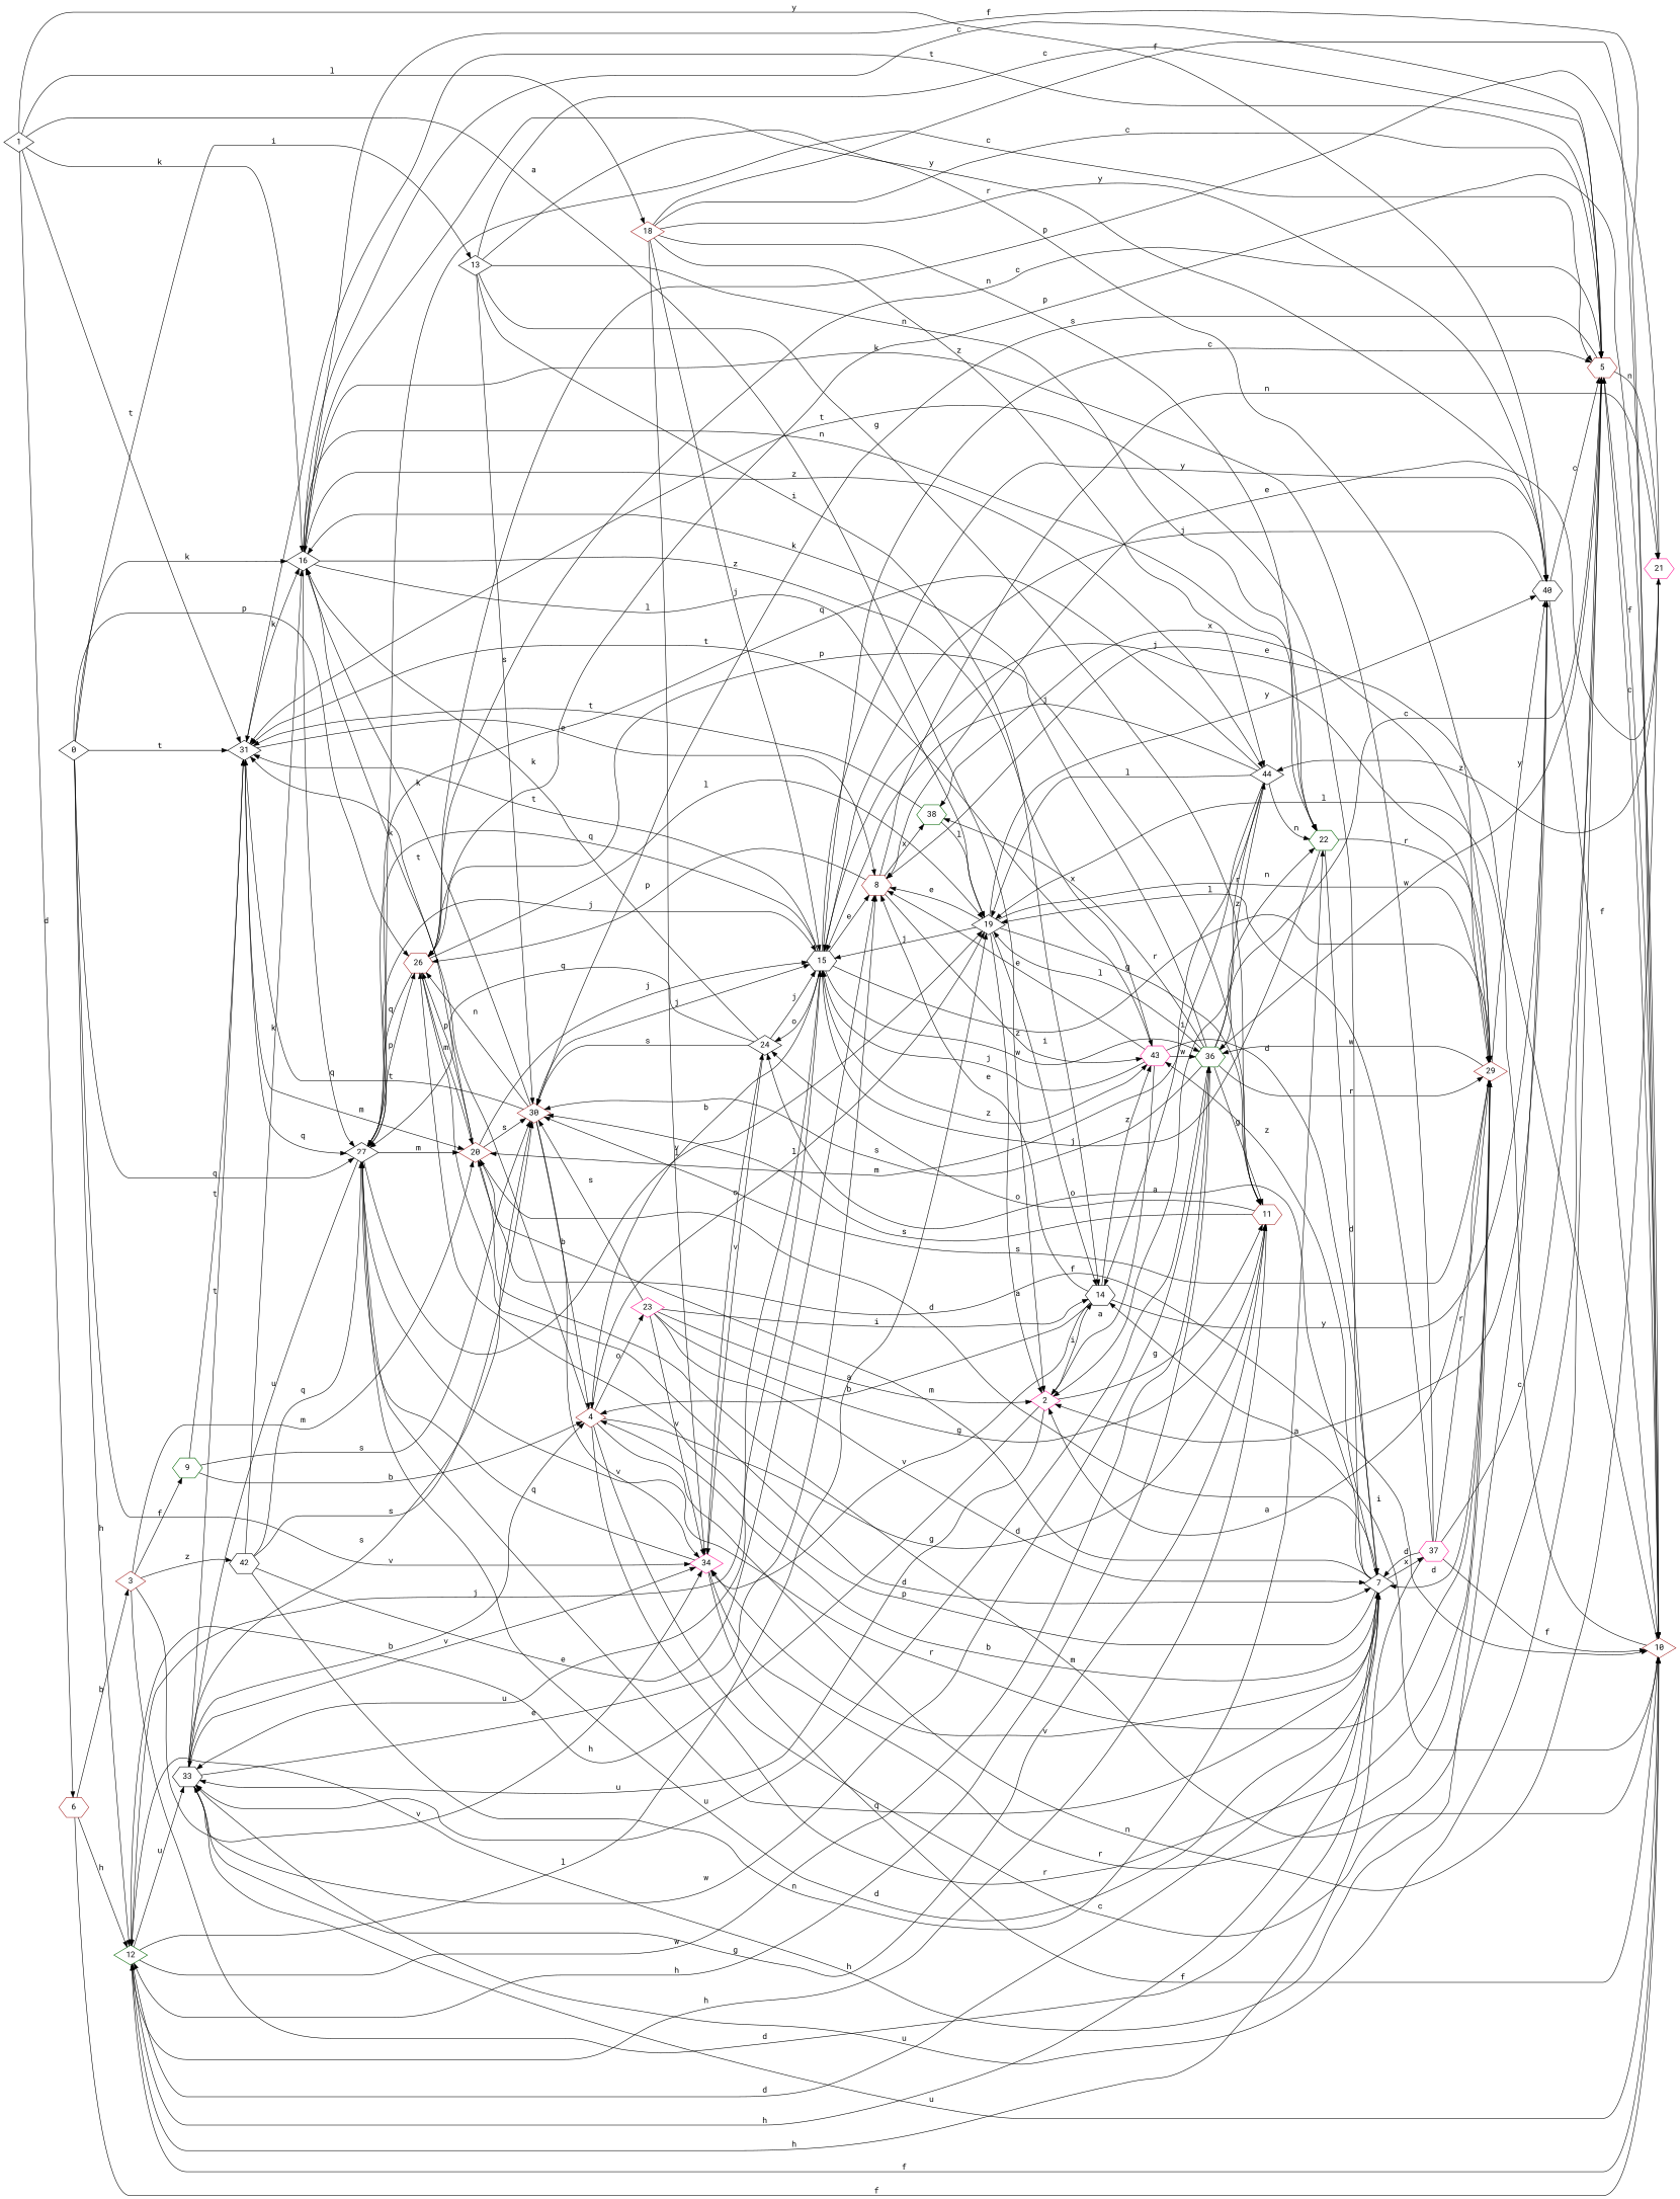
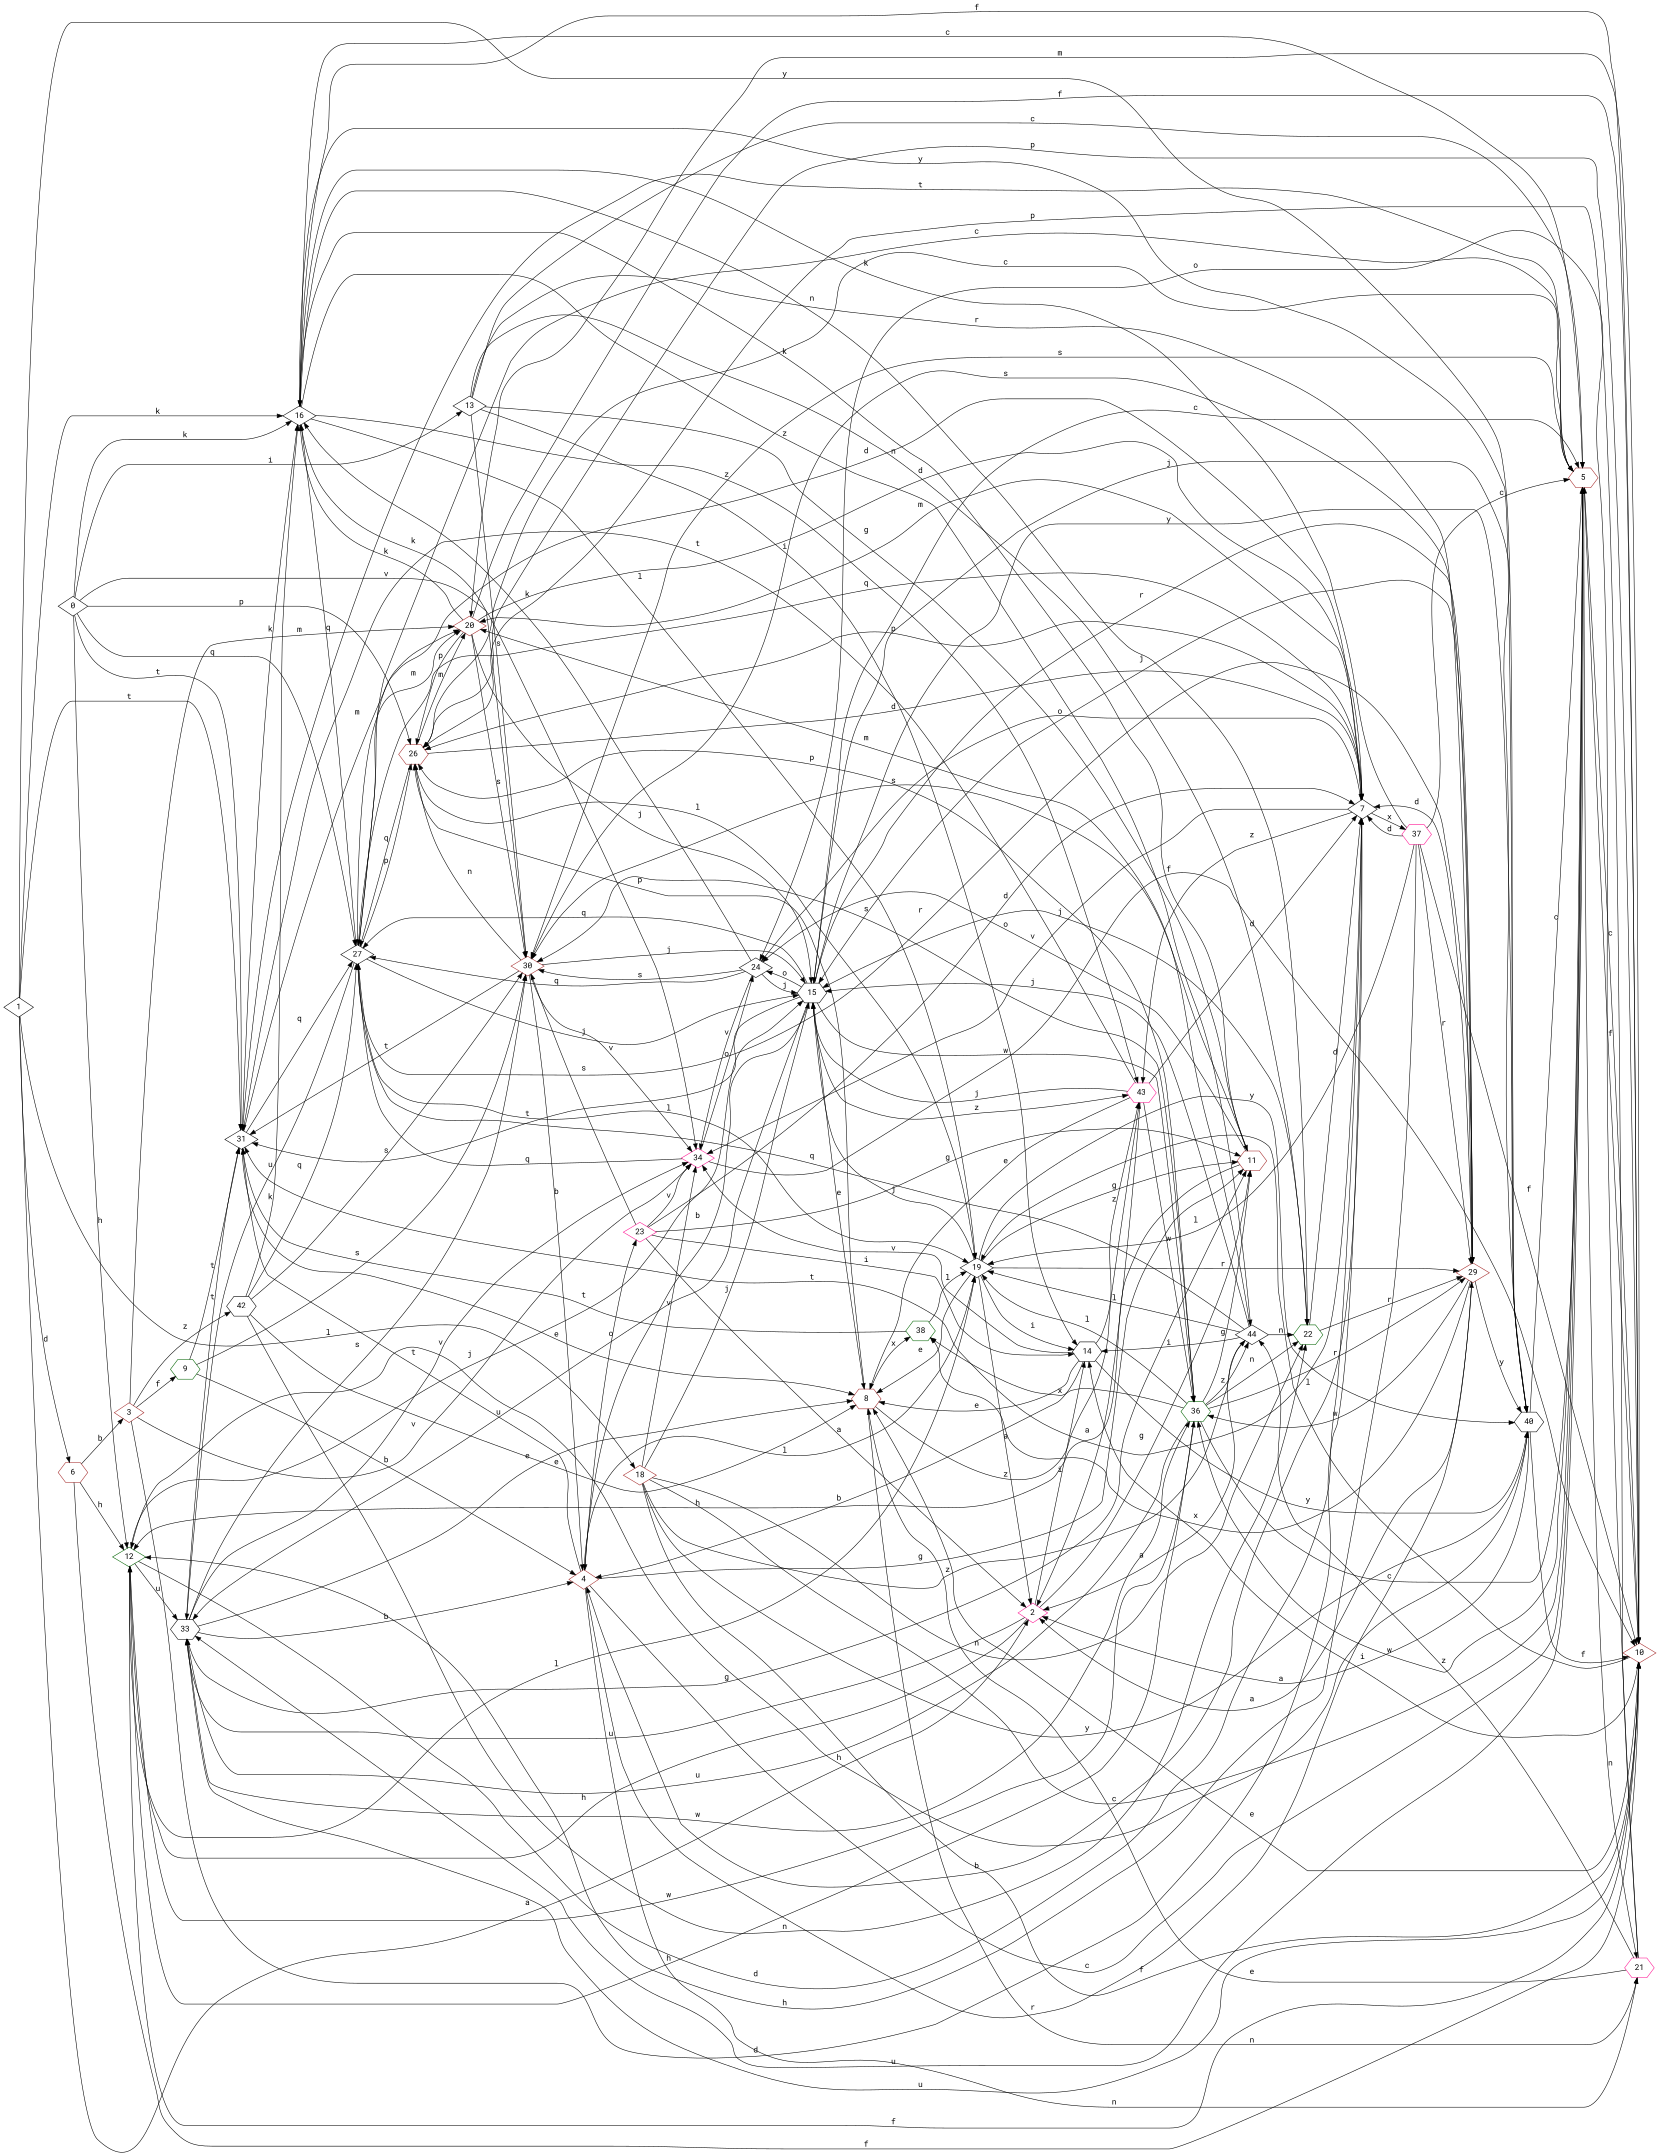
  strict digraph {
    fontname="Roboto Mono"
    rankdir=LR
    node [color=black fontname="Roboto Mono" shape=diamond]
    edge [fontname="Roboto Mono"]
    12 [color=darkgreen]
    0
    13
    16
    26 [color=brown shape=hexagon]
    27
    31
    34 [color=deeppink]
    33 [shape=hexagon]
    7
    19
    10 [color=brown]
    36 [color=darkgreen shape=hexagon]
    15 [shape=hexagon]
    11 [color=brown shape=hexagon]
    14 [shape=hexagon]
    5 [color=brown shape=hexagon]
    29 [color=brown]
    30 [color=brown]
    22 [color=darkgreen shape=hexagon]
    40 [shape=hexagon]
    43 [color=deeppink shape=hexagon]
    44
    20 [color=brown]
    8 [color=brown shape=hexagon]
    24
    1
    2 [color=deeppink]
    6 [color=brown shape=hexagon]
    18 [color=brown]
    3 [color=brown]
    4 [color=brown]
    9 [color=darkgreen shape=hexagon]
    42 [shape=hexagon]
    37 [color=deeppink shape=hexagon]
    21 [color=deeppink shape=hexagon]
    23 [color=deeppink]
    38 [color=darkgreen shape=hexagon]
    12 -> 33 [label=u]
    12 -> 7 [label=d]
    12 -> 19 [label=l]
    12 -> 10 [label=f]
    12 -> 36 [label=w]
    12 -> 15 [label=j]
    0 -> 12 [label=h]
    0 -> 13 [label=i]
    0 -> 16 [label=k]
    0 -> 26 [label=p]
    0 -> 27 [label=q]
    0 -> 31 [label=t]
    0 -> 34 [label=v]
    13 -> 11 [label=g]
    13 -> 14 [label=i]
    13 -> 5 [label=c]
    13 -> 29 [label=r]
    13 -> 30 [label=s]
    13 -> 22 [label=n]
    16 -> 27 [label=q]
    16 -> 19 [label=l]
    16 -> 10 [label=f]
    16 -> 5 [label=c]
    16 -> 22 [label=n]
    16 -> 40 [label=y]
    16 -> 43 [label=z]
    16 -> 44 [label=z]
    26 -> 27 [label=q]
    26 -> 7 [label=d]
    26 -> 19 [label=l]
    26 -> 5 [label=c]
    26 -> 20 [label=m]
    27 -> 26 [label=p]
    27 -> 33 [label=u]
    27 -> 7 [label=d]
    27 -> 19 [label=l]
    27 -> 15 [label=j]
    27 -> 5 [label=c]
    27 -> 29 [label=r]
    27 -> 20 [label=m]
    31 -> 16 [label=k]
    31 -> 27 [label=q]
    31 -> 20 [label=m]
    31 -> 8 [label=e]
    34 -> 27 [label=q]
    34 -> 10 [label=f]
-   34 -> 29 [label=r]
    34 -> 24 [label=o]
    33 -> 31 [label=t]
    33 -> 34 [label=v]
    33 -> 36 [label=w]
    33 -> 11 [label=g]
    33 -> 30 [label=s]
    33 -> 8 [label=e]
    33 -> 4 [label=b]
-   7 -> 12 [label=h]
    7 -> 26 [label=p]
    7 -> 27 [label=q]
    7 -> 31 [label=t]
    7 -> 34 [label=v]
    7 -> 43 [label=z]
    7 -> 20 [label=m]
    7 -> 24 [label=o]
    7 -> 4 [label=b]
    7 -> 37 [label=x]
    19 -> 15 [label=j]
    19 -> 11 [label=g]
    19 -> 14 [label=i]
    19 -> 29 [label=r]
    19 -> 40 [label=y]
    19 -> 8 [label=e]
    19 -> 2 [label=a]
    10 -> 26 [label=p]
    10 -> 33 [label=u]
    10 -> 19 [label=l]
    10 -> 14 [label=i]
    10 -> 5 [label=c]
    10 -> 20 [label=m]
    10 -> 8 [label=e]
    36 -> 12 [label=h]
    36 -> 26 [label=p]
    36 -> 33 [label=u]
    36 -> 19 [label=l]
    36 -> 11 [label=g]
    36 -> 5 [label=c]
    36 -> 29 [label=r]
    36 -> 30 [label=s]
    36 -> 22 [label=n]
    36 -> 44 [label=z]
    36 -> 38 [label=x]
    15 -> 27 [label=q]
    15 -> 31 [label=t]
    15 -> 33 [label=u]
    15 -> 36 [label=w]
    15 -> 5 [label=c]
    15 -> 29 [label=r]
    15 -> 40 [label=y]
    15 -> 43 [label=z]
    15 -> 8 [label=e]
    15 -> 24 [label=o]
    15 -> 4 [label=b]
    11 -> 12 [label=h]
    11 -> 16 [label=k]
    11 -> 30 [label=s]
    11 -> 24 [label=o]
    14 -> 34 [label=v]
    14 -> 40 [label=y]
    14 -> 43 [label=z]
    14 -> 8 [label=e]
    14 -> 4 [label=b]
    5 -> 31 [label=t]
    5 -> 33 [label=u]
    5 -> 10 [label=f]
    5 -> 36 [label=w]
    5 -> 30 [label=s]
    5 -> 21 [label=n]
    29 -> 7 [label=d]
    29 -> 36 [label=w]
    29 -> 15 [label=j]
    29 -> 30 [label=s]
    29 -> 40 [label=y]
    29 -> 2 [label=a]
    29 -> 38 [label=x]
    30 -> 16 [label=k]
    30 -> 26 [label=n]
    30 -> 31 [label=t]
    30 -> 34 [label=v]
    30 -> 15 [label=j]
    30 -> 4 [label=b]
    22 -> 7 [label=d]
    22 -> 15 [label=j]
    22 -> 29 [label=r]
    40 -> 12 [label=h]
    40 -> 10 [label=f]
    40 -> 15 [label=j]
    40 -> 5 [label=c]
    40 -> 2 [label=a]
    43 -> 31 [label=t]
    43 -> 7 [label=d]
    43 -> 36 [label=w]
    43 -> 15 [label=j]
    43 -> 8 [label=e]
    43 -> 2 [label=a]
    44 -> 27 [label=q]
    44 -> 19 [label=l]
    44 -> 15 [label=j]
    44 -> 14 [label=i]
    44 -> 22 [label=n]
    44 -> 20 [label=m]
    44 -> 2 [label=a]
    20 -> 16 [label=k]
    20 -> 26 [label=p]
    20 -> 7 [label=d]
    20 -> 10 [label=f]
    20 -> 15 [label=j]
    20 -> 30 [label=s]
    8 -> 26 [label=p]
    8 -> 43 [label=z]
    8 -> 21 [label=n]
    8 -> 38 [label=x]
    24 -> 16 [label=k]
    24 -> 27 [label=q]
    24 -> 34 [label=v]
    24 -> 15 [label=j]
    24 -> 30 [label=s]
    1 -> 16 [label=k]
    1 -> 31 [label=t]
    1 -> 40 [label=y]
    1 -> 2 [label=a]
    1 -> 6 [label=d]
    1 -> 18 [label=l]
    2 -> 12 [label=h]
    2 -> 33 [label=u]
    2 -> 11 [label=g]
    2 -> 14 [label=i]
    6 -> 12 [label=h]
    6 -> 10 [label=f]
    6 -> 3 [label=b]
    18 -> 34 [label=v]
    18 -> 10 [label=f]
    18 -> 15 [label=j]
    18 -> 5 [label=c]
    18 -> 22 [label=n]
    18 -> 40 [label=y]
    18 -> 44 [label=z]
    3 -> 34 [label=v]
    3 -> 7 [label=d]
    3 -> 20 [label=m]
    3 -> 9 [label=f]
    3 -> 42 [label=z]
    4 -> 31 [label=t]
    4 -> 19 [label=l]
    4 -> 11 [label=g]
    4 -> 5 [label=c]
    4 -> 29 [label=r]
    4 -> 21 [label=n]
    4 -> 23 [label=o]
    9 -> 31 [label=t]
    9 -> 30 [label=s]
    9 -> 4 [label=b]
    42 -> 16 [label=k]
    42 -> 27 [label=q]
    42 -> 30 [label=s]
    42 -> 22 [label=n]
    42 -> 8 [label=e]
    37 -> 12 [label=h]
    37 -> 16 [label=k]
    37 -> 7 [label=d]
    37 -> 19 [label=l]
    37 -> 10 [label=f]
    37 -> 5 [label=c]
    37 -> 29 [label=r]
    21 -> 26 [label=p]
    21 -> 44 [label=z]
    21 -> 8 [label=e]
+   21 -> 24 [label=o]
    23 -> 34 [label=v]
    23 -> 7 [label=d]
    23 -> 11 [label=g]
    23 -> 14 [label=i]
    23 -> 30 [label=s]
    23 -> 2 [label=a]
    38 -> 31 [label=t]
    38 -> 19 [label=l]
  }
